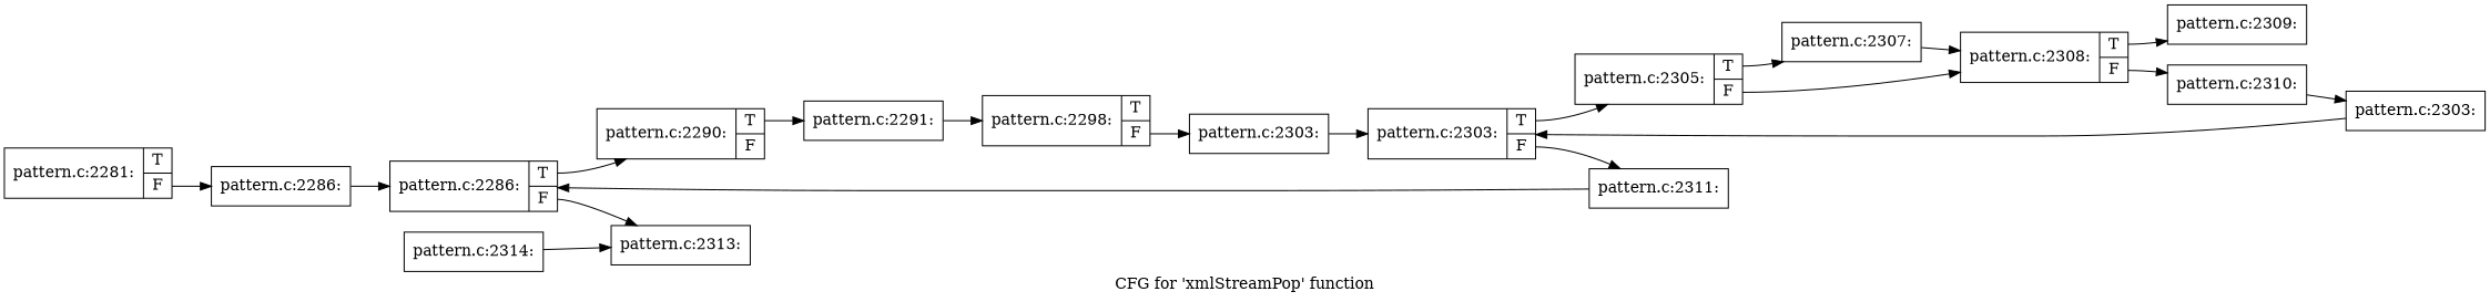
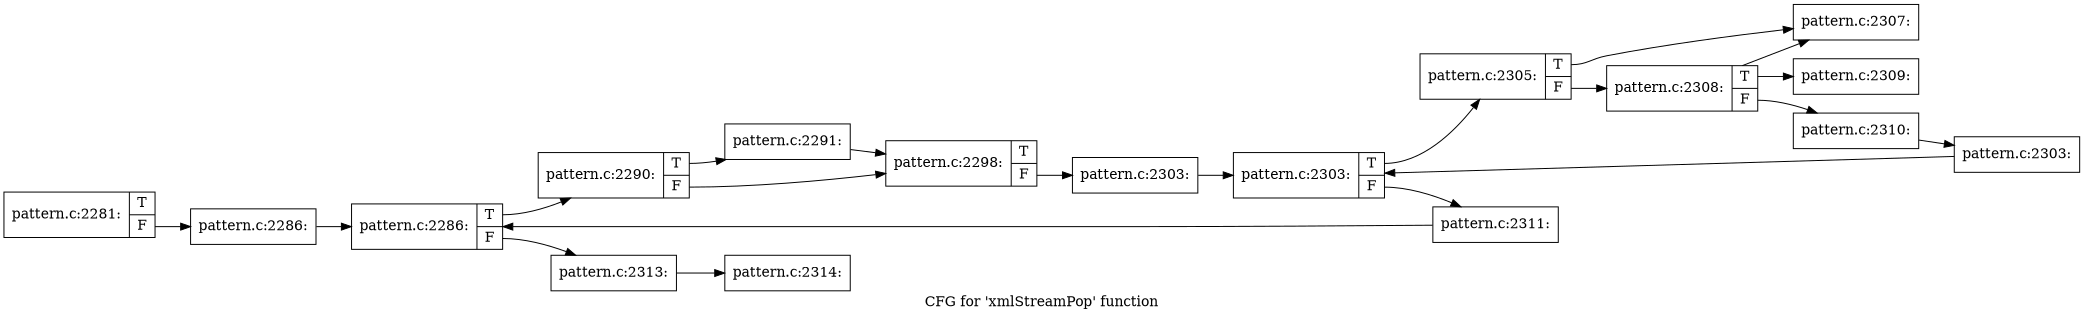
  digraph {
    label="CFG for 'xmlStreamPop' function"
    rankdir=LR
    node [shape=record]
    n1 [label="{pattern.c:2281:|{<s0>T|<s1>F}}"]
    n2 [label="{pattern.c:2286:}"]
    n3 [label="{pattern.c:2286:|{<s0>T|<s1>F}}"]
    n4 [label="{pattern.c:2314:}"]
    n5 [label="{pattern.c:2290:|{<s0>T|<s1>F}}"]
    n6 [label="{pattern.c:2313:}"]
    n7 [label="{pattern.c:2291:}"]
    n8 [label="{pattern.c:2298:|{<s0>T|<s1>F}}"]
    n9 [label="{pattern.c:2303:}"]
    n10 [label="{pattern.c:2303:|{<s0>T|<s1>F}}"]
    n11 [label="{pattern.c:2305:|{<s0>T|<s1>F}}"]
    n12 [label="{pattern.c:2311:}"]
    n13 [label="{pattern.c:2307:}"]
    n14 [label="{pattern.c:2308:|{<s0>T|<s1>F}}"]
    n15 [label="{pattern.c:2309:}"]
    n16 [label="{pattern.c:2310:}"]
    n17 [label="{pattern.c:2303:}"]
    n1 -> n2 [tailport=s1]
    n2 -> n3
    n3 -> n5 [tailport=s0]
    n3 -> n6 [tailport=s1]
    n5 -> n7 [tailport=s0]
-   n4 -> n6
+   n5 -> n8 [tailport=s1]
+   n6 -> n4
    n7 -> n8
    n8 -> n9 [tailport=s1]
    n9 -> n10
    n10 -> n11 [tailport=s0]
    n10 -> n12 [tailport=s1]
    n11 -> n13 [tailport=s0]
    n11 -> n14 [tailport=s1]
    n12 -> n3
-   n13 -> n14
+   n14 -> n13
    n14 -> n15 [tailport=s0]
    n14 -> n16 [tailport=s1]
    n16 -> n17
    n17 -> n10
  }
